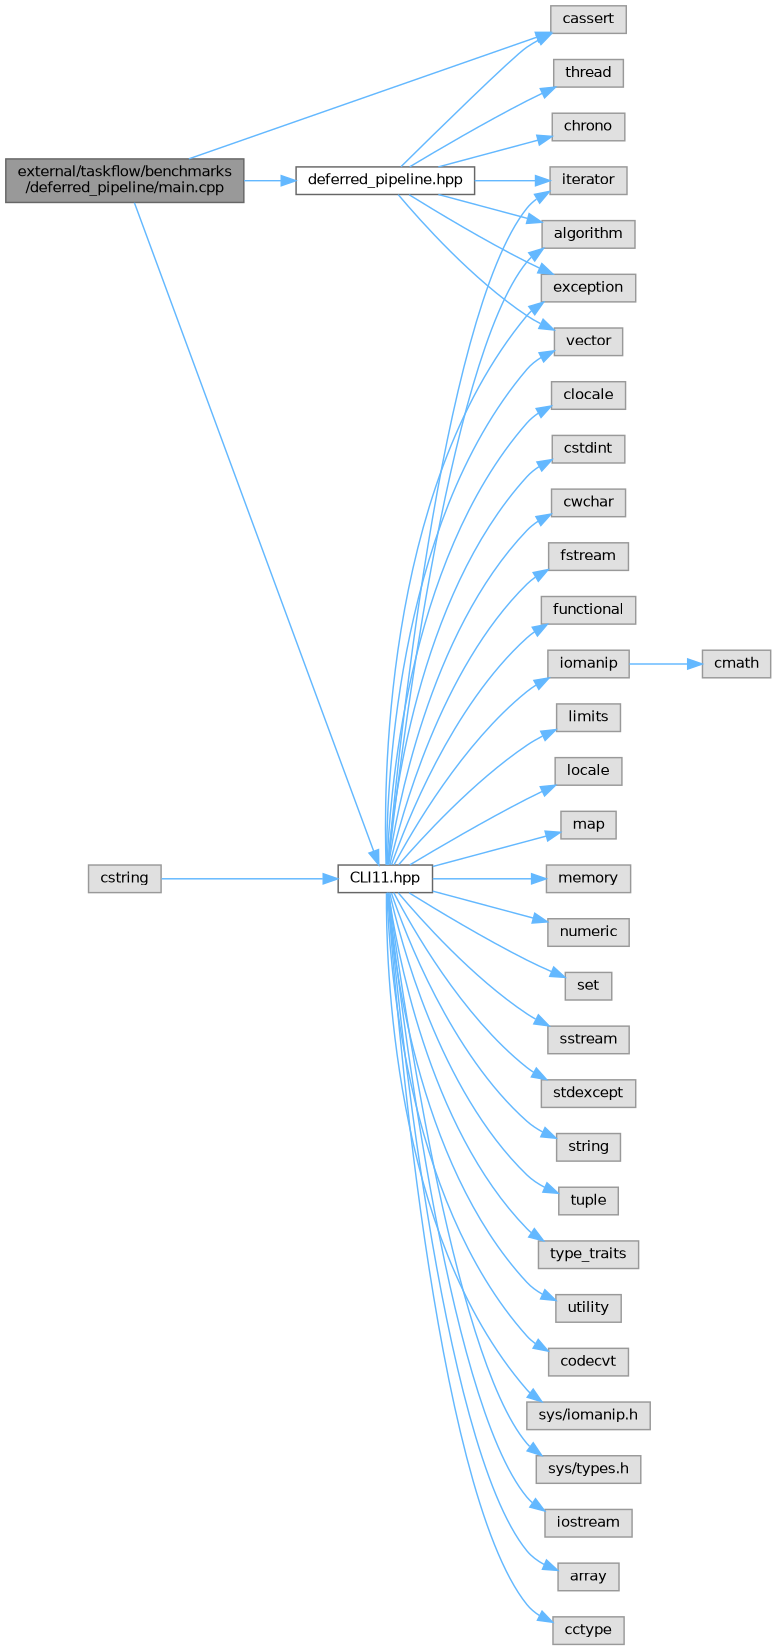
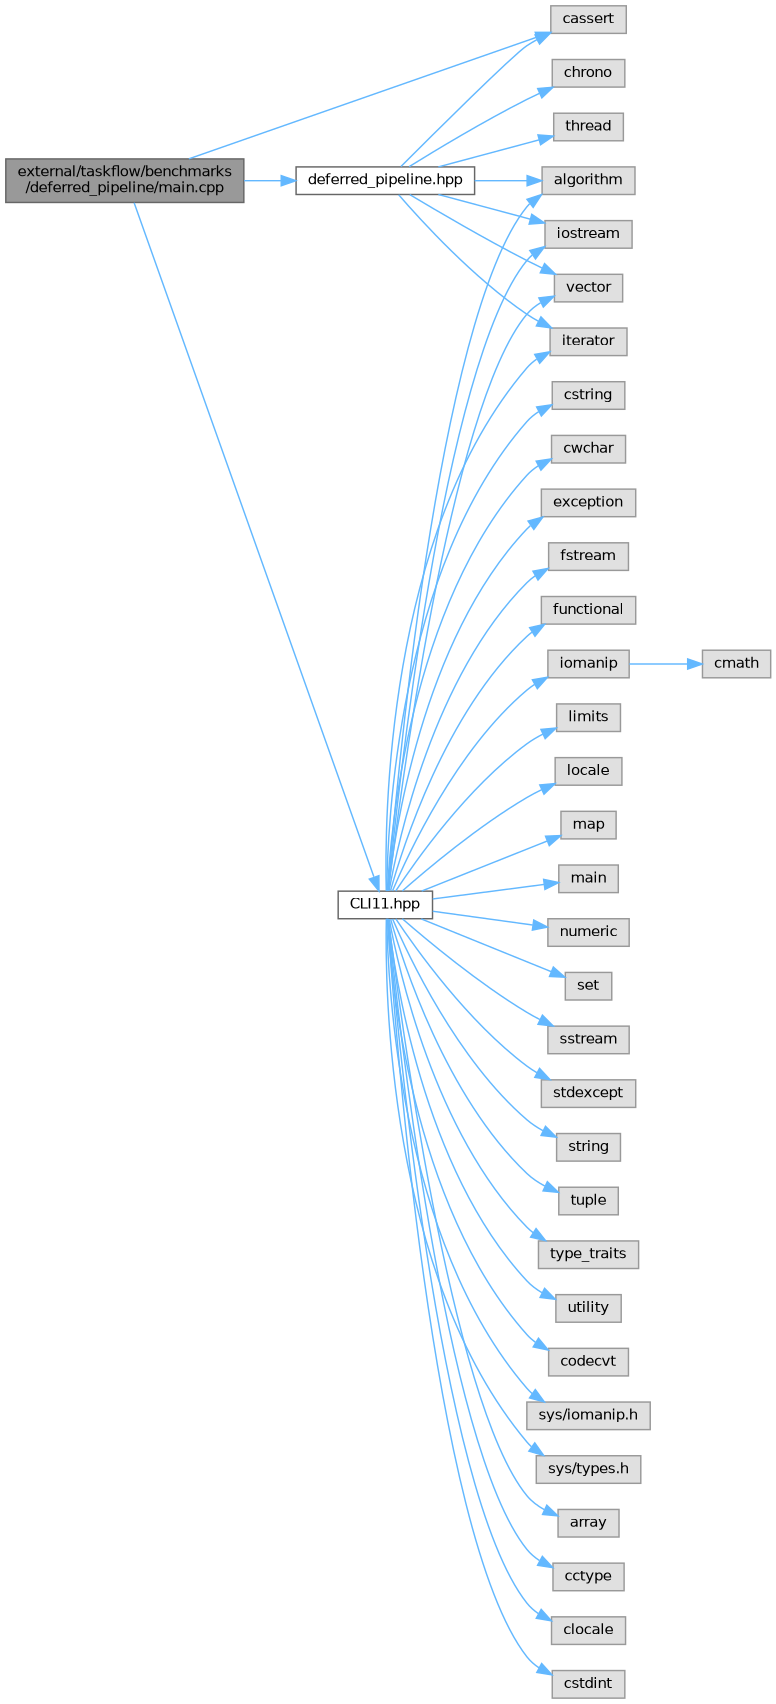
  digraph {
    rankdir=LR
    node [color=grey60 fillcolor="#E0E0E0" fontname=Helvetica fontsize=10 shape=box style=filled]
    edge [color=steelblue1 fontname=Helvetica fontsize=10 labelfontname=Helvetica labelfontsize=10 style=solid]
    n1 [color=gray40 fillcolor=grey60 fontcolor=black height=0.2 label="external/taskflow/benchmarks\l/deferred_pipeline/main.cpp" width=0.4]
    n2 [color=grey40 fillcolor=white height=0.2 label="deferred_pipeline.hpp" width=0.4]
    n3 [height=0.2 label=cassert width=0.4]
    n4 [color=grey40 fillcolor=white height=0.2 label="CLI11.hpp" width=0.4]
    n5 [height=0.2 label=chrono width=0.4]
    n6 [height=0.2 label=thread width=0.4]
    n7 [height=0.2 label=vector width=0.4]
    n8 [height=0.2 label=iterator width=0.4]
    n9 [height=0.2 label=algorithm width=0.4]
    n10 [height=0.2 label=iostream width=0.4]
    n11 [height=0.2 label=array width=0.4]
    n12 [height=0.2 label=cctype width=0.4]
    n13 [height=0.2 label=clocale width=0.4]
    n14 [height=0.2 label=cstdint width=0.4]
    n15 [height=0.2 label=cstring width=0.4]
    n16 [height=0.2 label=cwchar width=0.4]
    n17 [height=0.2 label=exception width=0.4]
    n18 [height=0.2 label=fstream width=0.4]
    n19 [height=0.2 label=functional width=0.4]
    n20 [height=0.2 label=iomanip width=0.4]
    n21 [height=0.2 label=limits width=0.4]
    n22 [height=0.2 label=locale width=0.4]
    n23 [height=0.2 label=map width=0.4]
-   n24 [height=0.2 label=memory width=0.4]
+   n24 [height=0.2 label=main width=0.4]
    n25 [height=0.2 label=numeric width=0.4]
    n26 [height=0.2 label=set width=0.4]
    n27 [height=0.2 label=sstream width=0.4]
    n28 [height=0.2 label=stdexcept width=0.4]
    n29 [height=0.2 label=string width=0.4]
    n30 [height=0.2 label=tuple width=0.4]
    n31 [height=0.2 label=type_traits width=0.4]
    n32 [height=0.2 label=utility width=0.4]
    n33 [height=0.2 label=codecvt width=0.4]
    n34 [height=0.2 label="sys/iomanip.h" width=0.4]
    n35 [height=0.2 label="sys/types.h" width=0.4]
    n36 [height=0.2 label=cmath width=0.4]
    n1 -> n2
    n1 -> n3
    n1 -> n4
    n2 -> n3
    n2 -> n5
    n2 -> n6
    n2 -> n7
    n2 -> n8
    n2 -> n9
-   n2 -> n17
+   n2 -> n10
    n4 -> n7
    n4 -> n8
    n4 -> n9
    n4 -> n10
    n4 -> n11
    n4 -> n12
    n4 -> n13
    n4 -> n14
-   n15 -> n4
+   n4 -> n15
    n4 -> n16
    n4 -> n17
    n4 -> n18
    n4 -> n19
    n4 -> n20
    n4 -> n21
    n4 -> n22
    n4 -> n23
    n4 -> n24
    n4 -> n25
    n4 -> n26
    n4 -> n27
    n4 -> n28
    n4 -> n29
    n4 -> n30
    n4 -> n31
    n4 -> n32
    n4 -> n33
    n4 -> n34
    n4 -> n35
    n20 -> n36
  }
